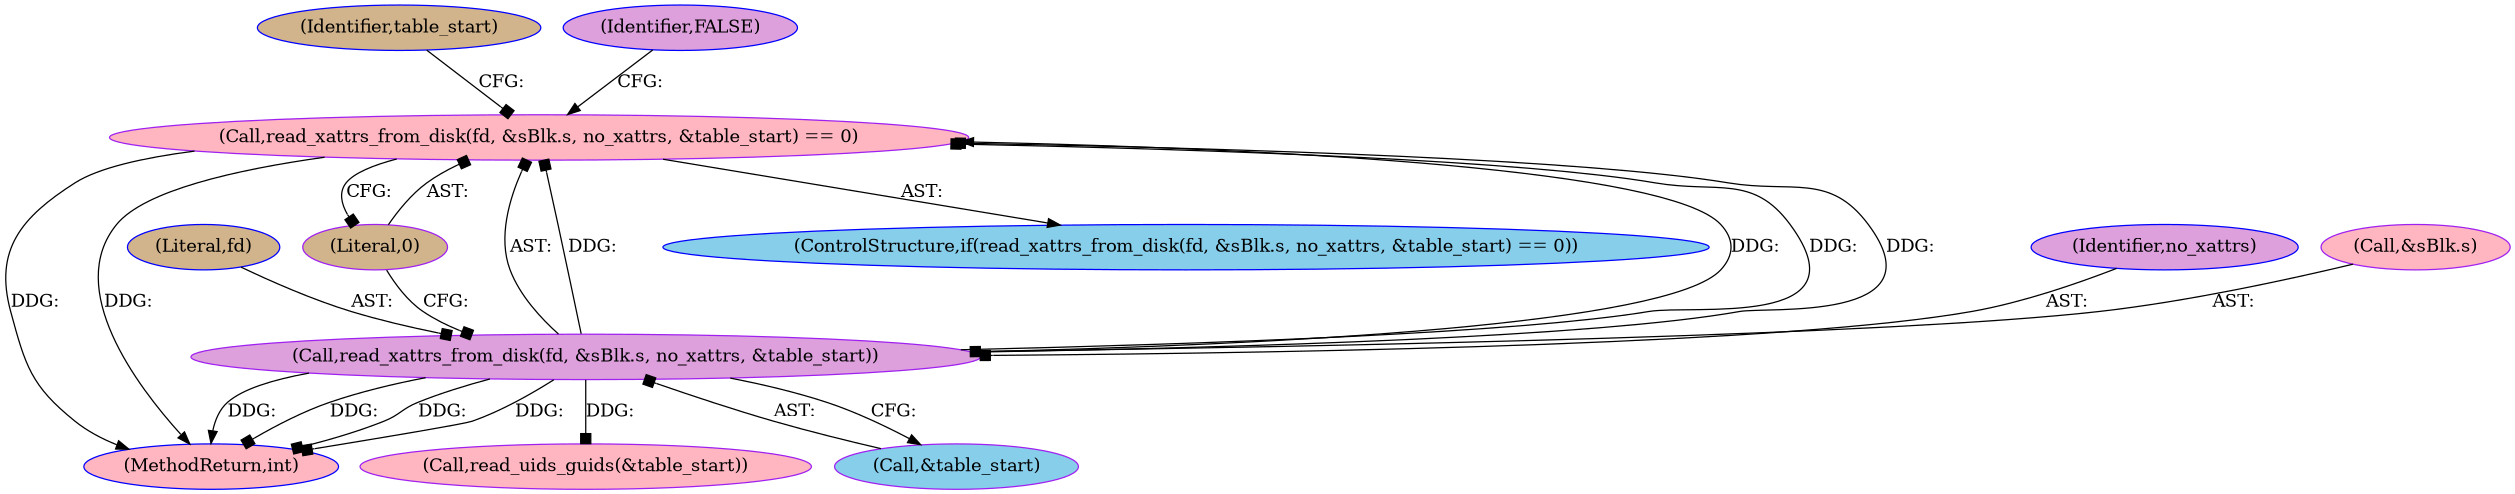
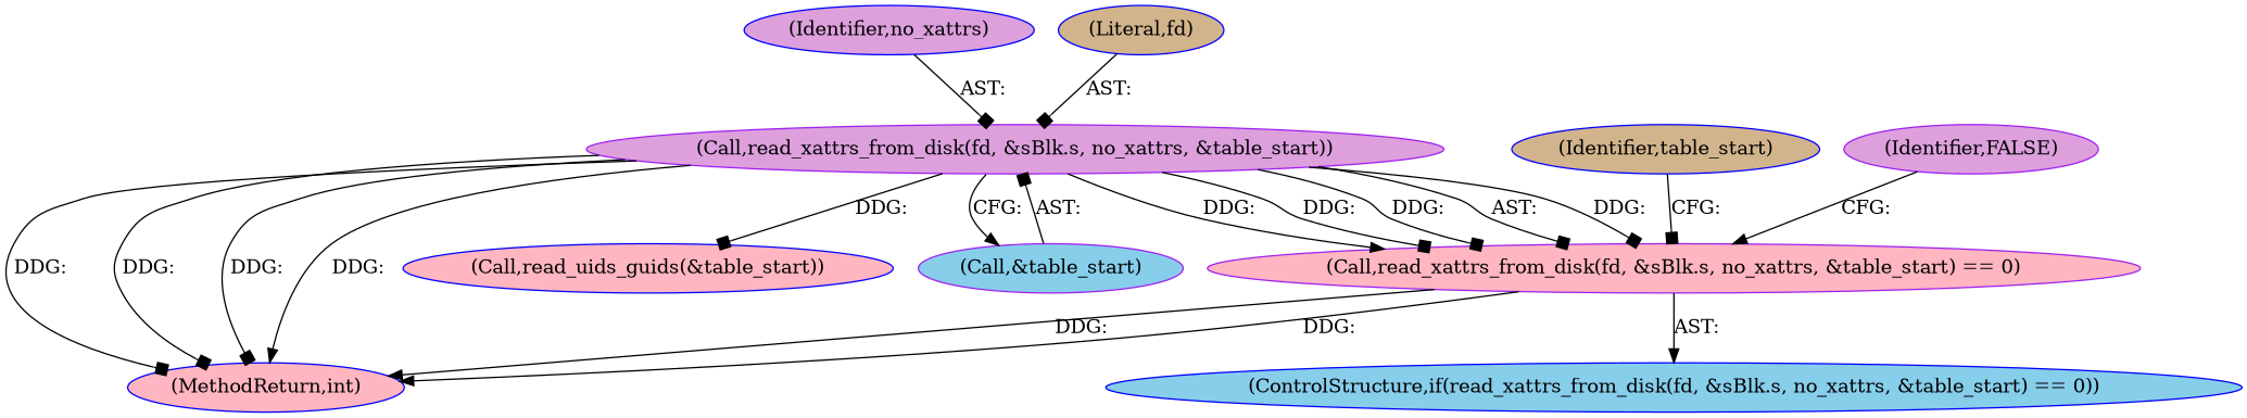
  digraph {
    node [color=blue fillcolor=lightpink style=filled]
    edge [arrowhead=box]
    n1 [color=purple label="(Call,read_xattrs_from_disk(fd, &sBlk.s, no_xattrs, &table_start) == 0)"]
    n2 [label="(MethodReturn,int)"]
-   n3 [color=purple fillcolor=tan label="(Literal,0)"]
    n4 [fillcolor=skyblue label="(ControlStructure,if(read_xattrs_from_disk(fd, &sBlk.s, no_xattrs, &table_start) == 0))"]
    n5 [color=purple fillcolor=plum label="(Call,read_xattrs_from_disk(fd, &sBlk.s, no_xattrs, &table_start))"]
-   n6 [color=purple label="(Call,read_uids_guids(&table_start))"]
+   n6 [label="(Call,read_uids_guids(&table_start))"]
    n7 [color=purple fillcolor=skyblue label="(Call,&table_start)"]
    n8 [fillcolor=plum label="(Identifier,no_xattrs)"]
    n9 [fillcolor=tan label="(Identifier,table_start)"]
-   n10 [fillcolor=plum label="(Identifier,FALSE)"]
-   n11 [color=purple label="(Call,&sBlk.s)"]
+   n10 [color=purple fillcolor=plum label="(Identifier,FALSE)"]
    n12 [fillcolor=tan label="(Literal,fd)"]
    n1 -> n2 [arrowhead=normal label="DDG: "]
    n1 -> n2 [arrowhead=normal label="DDG: "]
-   n1 -> n3 [label="CFG: "]
    n1 -> n4 [arrowhead=normal label="AST: "]
-   n3 -> n1 [label="AST: "]
-   n3 -> n5 [label="CFG: "]
    n5 -> n1 [label="AST: "]
    n5 -> n1 [label="DDG: "]
    n5 -> n1 [arrowhead=normal label="DDG: "]
    n5 -> n1 [label="DDG: "]
    n5 -> n1 [label="DDG: "]
    n5 -> n2 [label="DDG: "]
    n5 -> n2 [label="DDG: "]
    n5 -> n2 [label="DDG: "]
    n5 -> n2 [arrowhead=normal label="DDG: "]
    n5 -> n6 [label="DDG: "]
    n5 -> n7 [arrowhead=normal label="CFG: "]
    n7 -> n5 [label="AST: "]
    n8 -> n5 [label="AST: "]
    n9 -> n1 [label="CFG: "]
    n10 -> n1 [arrowhead=normal label="CFG: "]
-   n11 -> n5 [label="AST: "]
    n12 -> n5 [label="AST: "]
  }
